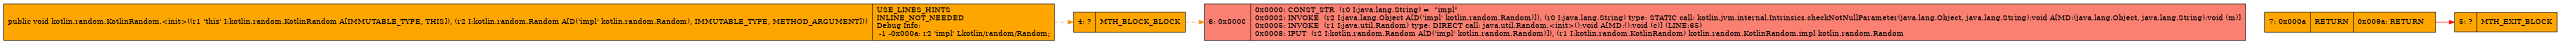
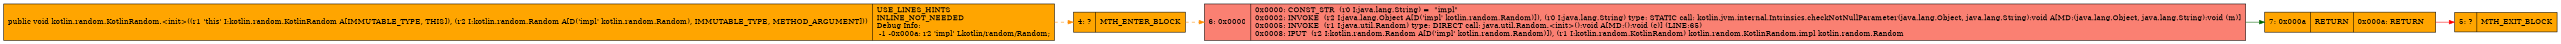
  digraph {
    rankdir=LR
    node [fillcolor=orange shape=record style=filled]
    edge [color=darkorange style=dashed]
-   n1 [label="{4\:\ ?|MTH_BLOCK_BLOCK\l}"]
+   n1 [label="{4\:\ ?|MTH_ENTER_BLOCK\l}"]
    n2 [fillcolor=salmon label="{6\:\ 0x0000|0x0000: CONST_STR  (r0 I:java.lang.String) =  \"impl\" \l0x0002: INVOKE  (r2 I:java.lang.Object A[D('impl' kotlin.random.Random)]), (r0 I:java.lang.String) type: STATIC call: kotlin.jvm.internal.Intrinsics.checkNotNullParameter(java.lang.Object, java.lang.String):void A[MD:(java.lang.Object, java.lang.String):void (m)]\l0x0005: INVOKE  (r1 I:java.util.Random) type: DIRECT call: java.util.Random.\<init\>():void A[MD:():void (c)] (LINE:65)\l0x0008: IPUT  (r2 I:kotlin.random.Random A[D('impl' kotlin.random.Random)]), (r1 I:kotlin.random.KotlinRandom) kotlin.random.KotlinRandom.impl kotlin.random.Random \l}"]
-   n3 [label="{7\:\ 0x000a|RETURN\l|0x009a: RETURN   \l}"]
+   n3 [label="{7\:\ 0x000a|RETURN\l|0x000a: RETURN   \l}"]
    n4 [label="{5\:\ ?|MTH_EXIT_BLOCK\l}"]
    n5 [label="{public void kotlin.random.KotlinRandom.\<init\>((r1 'this' I:kotlin.random.KotlinRandom A[IMMUTABLE_TYPE, THIS]), (r2 I:kotlin.random.Random A[D('impl' kotlin.random.Random), IMMUTABLE_TYPE, METHOD_ARGUMENT]))  | USE_LINES_HINTS\lINLINE_NOT_NEEDED\lDebug Info:\l  \-1 \-0x000a: r2 'impl' Lkotlin\/random\/Random;\l}"]
    n1 -> n2
+   n2 -> n3 [color=darkgreen style=solid]
    n3 -> n4 [color=red style=solid]
    n5 -> n1
  }
